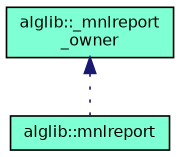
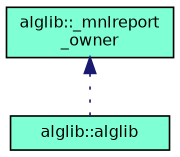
  digraph {
    node [color=black fillcolor=aquamarine fontname=Helvetica fontsize=10 shape=record style=filled]
-   n1 [fontcolor=black height=0.2 label="alglib::mnlreport" width=0.4]
+   n1 [fontcolor=black height=0.2 label="alglib::alglib" width=0.4]
    n2 [height=0.2 label="alglib::_mnlreport\l_owner" width=0.4]
    n2 -> n1 [color=midnightblue dir=back fontname=Helvetica fontsize=10 labelfontname=Helvetica labelfontsize=10 style=dotted]
  }
